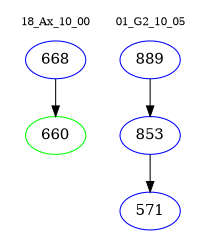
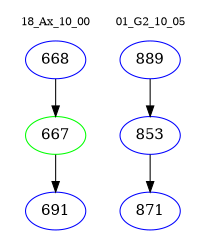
  digraph {
    node [color=blue]
    edge [color=black]
    n1 [label=668]
-   n2 [color=green label=660]
+   n2 [color=green label=667]
+   n3 [label=691]
    n4 [label=889]
    n5 [label=853]
-   n6 [label=571]
+   n6 [label=871]
    subgraph cluster_1 {
      color=white
      fontsize=10
      label="18_Ax_10_00"
      n1
      n2
+     n3
    }
    subgraph cluster_2 {
      color=white
      fontsize=10
      label="01_G2_10_05"
      n4
      n5
      n6
    }
    n1 -> n2
+   n2 -> n3
    n4 -> n5
    n5 -> n6
  }
